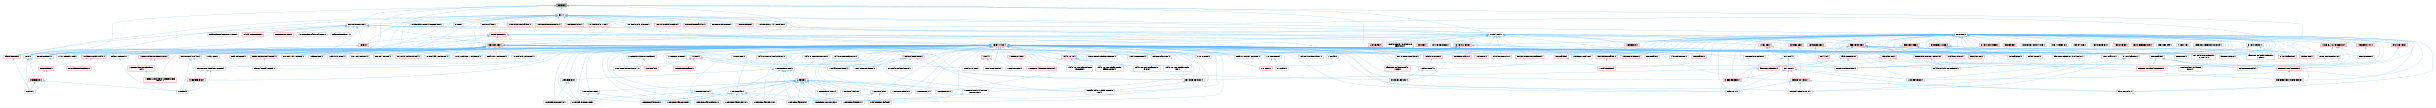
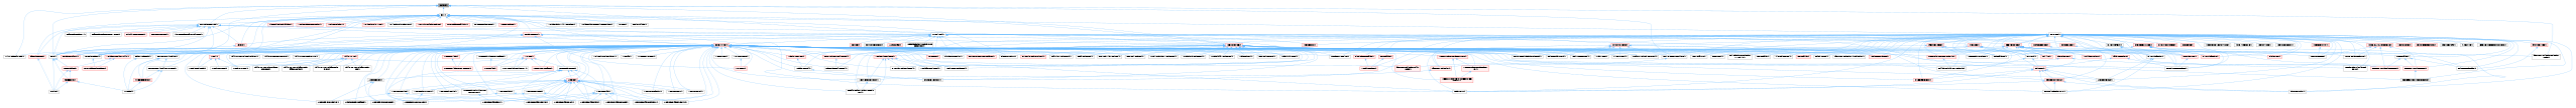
  digraph {
    node [color=grey40 fillcolor=white fontname=Helvetica fontsize=10 shape=box style=filled]
    edge [color=steelblue1 dir=back fontname=Helvetica fontsize=10 labelfontname=Helvetica labelfontsize=10 style=solid]
    n1 [color=gray40 fillcolor=grey60 fontcolor=black height=0.2 label="Sphere.h" width=0.4]
    n2 [height=0.2 label="AnimNodeEditMode.h" width=0.4]
    n3 [height=0.2 label="Box.h" width=0.4]
    n4 [height=0.2 label="BoxSphereBounds.h" width=0.4]
    n5 [height=0.2 label="Core.h" width=0.4]
    n6 [height=0.2 label="ConvexDecomposition3.h" width=0.4]
    n7 [height=0.2 label="CoreSharedPCH.h" width=0.4]
    n8 [height=0.2 label="GeometryCollectionSelection\lNodes.h" width=0.4]
    n9 [color=red fillcolor="#FFF0F0" height=0.2 label="NoExportTypes.h" width=0.4]
    n10 [height=0.2 label="UnrealMath.h" width=0.4]
    n11 [height=0.2 label="BVTree.h" width=0.4]
    n12 [height=0.2 label="BezierUtilities.h" width=0.4]
    n13 [color=red fillcolor="#FFF0F0" height=0.2 label="CoreMinimal.h" width=0.4]
    n14 [height=0.2 label="ComponentVisualizer.h" width=0.4]
    n15 [height=0.2 label="EditorModeTools.h" width=0.4]
    n16 [color=red fillcolor="#FFF0F0" height=0.2 label="GenericOctree.h" width=0.4]
    n17 [color=red fillcolor="#FFF0F0" height=0.2 label="RenderTransform.h" width=0.4]
    n18 [height=0.2 label="ShapeFunctions.h" width=0.4]
    n19 [color=red fillcolor="#FFF0F0" height=0.2 label="WorldCompositionUtility.h" width=0.4]
    n20 [color=red fillcolor="#FFF0F0" height=0.2 label="Variant.h" width=0.4]
    n21 [height=0.2 label="BoxTypes.h" width=0.4]
    n22 [color=red fillcolor="#FFF0F0" height=0.2 label="HierarchicalHashGrid2D.h" width=0.4]
    n23 [color=red fillcolor="#FFF0F0" height=0.2 label="MeshCardRepresentation.h" width=0.4]
    n24 [color=red fillcolor="#FFF0F0" height=0.2 label="MeshDescription.h" width=0.4]
    n25 [color=red fillcolor="#FFF0F0" height=0.2 label="NavigationDirtyArea.h" width=0.4]
    n26 [height=0.2 label="NavigationDirtyElement.h" width=0.4]
    n27 [color=red fillcolor="#FFF0F0" height=0.2 label="NetworkPredictionDebug.h" width=0.4]
    n28 [color=red fillcolor="#FFF0F0" height=0.2 label="RandomStream.h" width=0.4]
    n29 [color=red fillcolor="#FFF0F0" height=0.2 label="SmartObjectDefinition.h" width=0.4]
    n30 [height=0.2 label="Text3DRendererBase.h" width=0.4]
    n31 [color=red fillcolor="#FFF0F0" height=0.2 label="WaterQuadTree.h" width=0.4]
    n32 [height=0.2 label="WorldPartitionMiniMapHelper.h" width=0.4]
    n33 [height=0.2 label="WorldPartitionStreamingDescriptor.h" width=0.4]
    n34 [height=0.2 label="DeferredDecalProxy.h" width=0.4]
    n35 [height=0.2 label="DeferredDecalSceneProxyDesc.h" width=0.4]
    n36 [color=red fillcolor="#FFF0F0" height=0.2 label="PrimitiveSceneDesc.h" width=0.4]
    n37 [color=red fillcolor="#FFF0F0" height=0.2 label="SceneComponent.h" width=0.4]
    n38 [height=0.2 label="ViewBasedTransformAdjusters.h" width=0.4]
    n39 [color=red fillcolor="#FFF0F0" height=0.2 label="CoreUObject.h" width=0.4]
    n40 [height=0.2 label="Engine.h" width=0.4]
    n41 [color=red fillcolor="#FFF0F0" height=0.2 label="SlateBasics.h" width=0.4]
    n42 [color=red fillcolor="#FFF0F0" height=0.2 label="GeometryCollectionUtility\lNodes.h" width=0.4]
    n43 [color=red fillcolor="#FFF0F0" height=0.2 label="CoreUObjectSharedPCH.h" width=0.4]
    n44 [height=0.2 label="AddPatchTool.h" width=0.4]
    n45 [height=0.2 label="AddPrimitiveTool.h" width=0.4]
    n46 [height=0.2 label="BakeTransformTool.h" width=0.4]
    n47 [color=red fillcolor="#FFF0F0" height=0.2 label="BaseMeshFromSplinesTool.h" width=0.4]
    n48 [height=0.2 label="TriangulateSplinesTool.h" width=0.4]
    n49 [height=0.2 label="CSGMeshesTool.h" width=0.4]
    n50 [height=0.2 label="CutMeshWithMeshTool.h" width=0.4]
    n51 [height=0.2 label="DataflowEditorWeightMapPaint\lTool.h" width=0.4]
    n52 [height=0.2 label="DeformMeshPolygonsTool.h" width=0.4]
    n53 [height=0.2 label="DisplaceMeshTool.h" width=0.4]
    n54 [height=0.2 label="DrawPolyPathTool.h" width=0.4]
    n55 [height=0.2 label="DrawPolygonTool.h" width=0.4]
    n56 [color=red fillcolor="#FFF0F0" height=0.2 label="DynamicMeshBrushTool.h" width=0.4]
    n57 [height=0.2 label="DynamicMeshSculptTool.h" width=0.4]
    n58 [height=0.2 label="MeshGroupPaintTool.h" width=0.4]
    n59 [height=0.2 label="MeshInspectorTool.h" width=0.4]
    n60 [height=0.2 label="MeshVertexPaintTool.h" width=0.4]
    n61 [height=0.2 label="MeshVertexSculptTool.h" width=0.4]
    n62 [height=0.2 label="RemoveOccludedTrianglesTool.h" width=0.4]
    n63 [height=0.2 label="SelfUnionMeshesTool.h" width=0.4]
    n64 [height=0.2 label="UVLayoutTool.h" width=0.4]
    n65 [height=0.2 label="VoxelBlendMeshesTool.h" width=0.4]
    n66 [height=0.2 label="VoxelMorphologyMeshesTool.h" width=0.4]
    n67 [height=0.2 label="VoxelSolidifyMeshesTool.h" width=0.4]
    n68 [height=0.2 label="AudioMeter.h" width=0.4]
    n69 [color=red fillcolor="#FFF0F0" height=0.2 label="MetasoundFrontendDocument.h" width=0.4]
    n70 [color=red fillcolor="#FFF0F0" height=0.2 label="MetasoundFrontendNodeTemplate\lRegistry.h" width=0.4]
    n71 [color=red fillcolor="#FFF0F0" height=0.2 label="MetasoundFrontendRegistry\lKey.h" width=0.4]
    n72 [color=red fillcolor="#FFF0F0" height=0.2 label="ComponentSourceInterfaces.h" width=0.4]
    n73 [color=red fillcolor="#FFF0F0" height=0.2 label="InputState.h" width=0.4]
    n74 [height=0.2 label="SimpleSuspension.h" width=0.4]
    n75 [color=red fillcolor="#FFF0F0" height=0.2 label="AudioBuffer.h" width=0.4]
    n76 [color=red fillcolor="#FFF0F0" height=0.2 label="CapsuleTypes.h" width=0.4]
    n77 [color=red fillcolor="#FFF0F0" height=0.2 label="GeneralPolygon2.h" width=0.4]
    n78 [color=red fillcolor="#FFF0F0" height=0.2 label="HalfspaceTypes.h" width=0.4]
    n79 [color=red fillcolor="#FFF0F0" height=0.2 label="Intersector1.h" width=0.4]
    n80 [color=red fillcolor="#FFF0F0" height=0.2 label="LineTypes.h" width=0.4]
    n81 [color=red fillcolor="#FFF0F0" height=0.2 label="Polygon2.h" width=0.4]
    n82 [height=0.2 label="MaterialCacheVirtualTexture\lDescriptor.h" width=0.4]
    n83 [color=red fillcolor="#FFF0F0" height=0.2 label="Ramper.h" width=0.4]
    n84 [color=red fillcolor="#FFF0F0" height=0.2 label="SegmentTypes.h" width=0.4]
    n85 [color=red fillcolor="#FFF0F0" height=0.2 label="SphereTypes.h" width=0.4]
    n86 [height=0.2 label="SpringInterpolator.h" width=0.4]
    n87 [height=0.2 label="AIAsyncTaskBlueprintProxy.h" width=0.4]
    n88 [height=0.2 label="AIBlueprintHelperLibrary.h" width=0.4]
    n89 [height=0.2 label="AIConfig.h" width=0.4]
    n90 [color=red fillcolor="#FFF0F0" height=0.2 label="AIController.h" width=0.4]
    n91 [color=red fillcolor="#FFF0F0" height=0.2 label="AIDataProvider.h" width=0.4]
    n92 [color=red fillcolor="#FFF0F0" height=0.2 label="AIDataProvider_QueryParams.h" width=0.4]
    n93 [height=0.2 label="AIHotSpotManager.h" width=0.4]
-   n94 [height=0.2 label="AIModule.h" width=0.4]
    n95 [height=0.2 label="AIPerceptionComponent.h" width=0.4]
    n96 [height=0.2 label="AIPerceptionListenerInterface.h" width=0.4]
    n97 [height=0.2 label="AIPerceptionStimuliSource\lComponent.h" width=0.4]
    n98 [height=0.2 label="AIPerceptionSystem.h" width=0.4]
    n99 [height=0.2 label="AIPerceptionTypes.h" width=0.4]
    n100 [color=red fillcolor="#FFF0F0" height=0.2 label="AISense.h" width=0.4]
    n101 [height=0.2 label="AISenseConfig.h" width=0.4]
    n102 [height=0.2 label="AISenseConfig_Blueprint.h" width=0.4]
    n103 [height=0.2 label="AISenseConfig_Damage.h" width=0.4]
    n104 [height=0.2 label="AISenseConfig_Hearing.h" width=0.4]
    n105 [height=0.2 label="AISenseConfig_Prediction.h" width=0.4]
    n106 [height=0.2 label="AISenseConfig_Sight.h" width=0.4]
    n107 [height=0.2 label="AISenseConfig_Team.h" width=0.4]
    n108 [height=0.2 label="AISenseConfig_Touch.h" width=0.4]
    n109 [height=0.2 label="AISense_Blueprint.h" width=0.4]
    n110 [height=0.2 label="AISense_Damage.h" width=0.4]
    n111 [height=0.2 label="AISenseEvent_Damage.h" width=0.4]
    n112 [height=0.2 label="AISense_Hearing.h" width=0.4]
    n113 [height=0.2 label="AISenseEvent_Hearing.h" width=0.4]
    n114 [height=0.2 label="AISense_Prediction.h" width=0.4]
    n115 [height=0.2 label="AISense_Sight.h" width=0.4]
    n116 [height=0.2 label="AISightTargetInterface.h" width=0.4]
    n117 [height=0.2 label="AISense_Team.h" width=0.4]
    n118 [height=0.2 label="AISense_Touch.h" width=0.4]
    n119 [height=0.2 label="AISenseEvent.h" width=0.4]
    n120 [color=red fillcolor="#FFF0F0" height=0.2 label="AIResourceInterface.h" width=0.4]
    n121 [height=0.2 label="AIResources.h" width=0.4]
    n122 [color=red fillcolor="#FFF0F0" height=0.2 label="AISystem.h" width=0.4]
    n123 [height=0.2 label="AISystemBase.h" width=0.4]
    n124 [color=red fillcolor="#FFF0F0" height=0.2 label="AITask.h" width=0.4]
    n125 [height=0.2 label="AITask_LockLogic.h" width=0.4]
    n126 [height=0.2 label="AITask_MoveTo.h" width=0.4]
    n127 [height=0.2 label="AITask_RunEQS.h" width=0.4]
    n128 [color=red fillcolor="#FFF0F0" height=0.2 label="AITypes.h" width=0.4]
    n129 [color=red fillcolor="#FFF0F0" height=0.2 label="AbilityAsync.h" width=0.4]
    n130 [height=0.2 label="AbilityAsync_WaitAttribute\lChanged.h" width=0.4]
    n131 [height=0.2 label="AbilityAsync_WaitGameplay\lEffectApplied.h" width=0.4]
    n132 [height=0.2 label="AbilityAsync_WaitGameplay\lEvent.h" width=0.4]
    n133 [height=0.2 label="AbilityAsync_WaitGameplay\lTag.h" width=0.4]
    n134 [height=0.2 label="AbilitySystemBlueprintLibrary.h" width=0.4]
    n135 [height=0.2 label="AbilitySystemComponent.h" width=0.4]
    n136 [height=0.2 label="AbilitySystemDebugHUD.h" width=0.4]
    n137 [height=0.2 label="AlignObjectsTool.h" width=0.4]
    n138 [height=0.2 label="Arrangement2d.h" width=0.4]
    n139 [color=red fillcolor="#FFF0F0" height=0.2 label="BlockedDenseGrid3.h" width=0.4]
    n140 [height=0.2 label="CollisionPrimitivesMechanic.h" width=0.4]
    n141 [height=0.2 label="ComponentVisualizerManager.h" width=0.4]
    n142 [color=red fillcolor="#FFF0F0" height=0.2 label="UnrealEdEngine.h" width=0.4]
    n143 [height=0.2 label="ConstrainedDelaunay2.h" width=0.4]
    n144 [height=0.2 label="ContainmentQueries3.h" width=0.4]
    n145 [height=0.2 label="CubeGridTool.h" width=0.4]
    n146 [height=0.2 label="Delaunay2.h" width=0.4]
    n147 [color=red fillcolor="#FFF0F0" height=0.2 label="DenseGrid2.h" width=0.4]
    n148 [color=red fillcolor="#FFF0F0" height=0.2 label="DenseGrid3.h" width=0.4]
    n149 [height=0.2 label="EditPivotTool.h" width=0.4]
    n150 [height=0.2 label="GeometrySelectionVisualization.h" width=0.4]
    n151 [height=0.2 label="IntersectionQueries2.h" width=0.4]
    n152 [height=0.2 label="IntervalGizmo.h" width=0.4]
    n153 [color=red fillcolor="#FFF0F0" height=0.2 label="MeshSceneAdapter.h" width=0.4]
    n154 [color=red fillcolor="#FFF0F0" height=0.2 label="MeshSculptToolBase.h" width=0.4]
    n155 [height=0.2 label="PatternTool.h" width=0.4]
    n156 [height=0.2 label="PointSetHashTable.h" width=0.4]
    n157 [height=0.2 label="PolyEditPlanarProjection\lUVActivity.h" width=0.4]
    n158 [color=red fillcolor="#FFF0F0" height=0.2 label="RectangleMarqueeMechanic.h" width=0.4]
    n159 [color=red fillcolor="#FFF0F0" height=0.2 label="SparseDynamicOctree3.h" width=0.4]
    n160 [color=red fillcolor="#FFF0F0" height=0.2 label="SparseDynamicPointOctree3.h" width=0.4]
    n161 [height=0.2 label="SparseGrid2.h" width=0.4]
    n162 [height=0.2 label="SparseGrid3.h" width=0.4]
    n163 [color=red fillcolor="#FFF0F0" height=0.2 label="SweepGenerator.h" width=0.4]
    n164 [color=red fillcolor="#FFF0F0" height=0.2 label="WeightMapTypes.h" width=0.4]
    n165 [height=0.2 label="WeightMapUtil.h" width=0.4]
    n166 [height=0.2 label="ZOrderCurvePoints.h" width=0.4]
    n167 [height=0.2 label="UnrealEd.h" width=0.4]
    n168 [color=red fillcolor="#FFF0F0" height=0.2 label="MarchingCubes.h" width=0.4]
    n169 [height=0.2 label="SceneGeometrySpatialCache.h" width=0.4]
    n170 [height=0.2 label="PlanarComplex.h" width=0.4]
    n171 [height=0.2 label="CurveUtil.h" width=0.4]
    n172 [color=red fillcolor="#FFF0F0" height=0.2 label="Polyline.h" width=0.4]
    n173 [height=0.2 label="DynamicGraph2.h" width=0.4]
    n174 [color=red fillcolor="#FFF0F0" height=0.2 label="DynamicGraph3.h" width=0.4]
    n175 [color=red fillcolor="#FFF0F0" height=0.2 label="GeometrySelection.h" width=0.4]
    n176 [color=red fillcolor="#FFF0F0" height=0.2 label="ImplicitFunctions.h" width=0.4]
    n177 [height=0.2 label="SegmentTree3.h" width=0.4]
    n178 [color=red fillcolor="#FFF0F0" height=0.2 label="TriangleTypes.h" width=0.4]
    n179 [height=0.2 label="IntrTriangle2AxisAligned\lBox2.h" width=0.4]
    n180 [color=red fillcolor="#FFF0F0" height=0.2 label="CircleTypes.h" width=0.4]
    n181 [height=0.2 label="DynamicGraph.h" width=0.4]
    n182 [color=red fillcolor="#FFF0F0" height=0.2 label="DynamicMesh3.h" width=0.4]
    n183 [color=red fillcolor="#FFF0F0" height=0.2 label="DynamicPointSet3.h" width=0.4]
    n184 [color=red fillcolor="#FFF0F0" height=0.2 label="FFDLattice.h" width=0.4]
    n185 [color=red fillcolor="#FFF0F0" height=0.2 label="GeometrySet3.h" width=0.4]
    n186 [color=red fillcolor="#FFF0F0" height=0.2 label="GridIndexing3.h" width=0.4]
    n187 [color=red fillcolor="#FFF0F0" height=0.2 label="GridInterpolant.h" width=0.4]
    n188 [height=0.2 label="IncrementalMeshDijkstra.h" width=0.4]
    n189 [color=red fillcolor="#FFF0F0" height=0.2 label="IntersectionUtil.h" width=0.4]
    n190 [height=0.2 label="IntrCylinderBox3.h" width=0.4]
    n191 [color=red fillcolor="#FFF0F0" height=0.2 label="IntrRay3AxisAlignedBox3.h" width=0.4]
    n192 [height=0.2 label="IntrRay3OrientedBox3.h" width=0.4]
    n193 [height=0.2 label="MeshDijkstra.h" width=0.4]
    n194 [height=0.2 label="MeshLocalParam.h" width=0.4]
    n195 [color=red fillcolor="#FFF0F0" height=0.2 label="MeshQueries.h" width=0.4]
    n196 [color=red fillcolor="#FFF0F0" height=0.2 label="OrientedBoxTypes.h" width=0.4]
    n197 [color=red fillcolor="#FFF0F0" height=0.2 label="SampleSetStatistics.h" width=0.4]
    n198 [height=0.2 label="StampFalloffs.h" width=0.4]
    n199 [height=0.2 label="UVPacking.h" width=0.4]
    n200 [height=0.2 label="VertexConnectedComponents.h" width=0.4]
    n1 -> n2
    n1 -> n3
    n1 -> n4
    n1 -> n5
    n1 -> n6
    n1 -> n7
    n1 -> n8
    n1 -> n9
    n1 -> n10
    n3 -> n4
    n3 -> n5
    n3 -> n7
    n3 -> n9
    n3 -> n10
    n3 -> n11
    n3 -> n12
    n3 -> n13
    n3 -> n14
    n3 -> n15
    n3 -> n16
    n3 -> n17
    n3 -> n18
    n3 -> n19
    n3 -> n20
    n3 -> n21
    n3 -> n22
    n3 -> n23
    n3 -> n24
    n3 -> n25
    n3 -> n26
    n3 -> n27
    n3 -> n28
    n3 -> n29
    n3 -> n30
    n3 -> n31
    n3 -> n32
    n3 -> n33
    n4 -> n5
    n4 -> n7
    n4 -> n9
    n4 -> n10
    n4 -> n13
    n4 -> n16
    n4 -> n17
    n4 -> n20
    n4 -> n34
    n4 -> n35
    n4 -> n36
    n4 -> n37
    n4 -> n38
    n5 -> n39
    n5 -> n40
    n5 -> n41
    n6 -> n42
    n7 -> n43
    n9 -> n44
    n9 -> n45
    n9 -> n46
    n9 -> n47
    n9 -> n48
    n9 -> n49
    n9 -> n50
    n9 -> n51
    n9 -> n52
    n9 -> n53
    n9 -> n54
    n9 -> n55
    n9 -> n56
    n9 -> n57
    n9 -> n58
    n9 -> n59
    n9 -> n60
    n9 -> n61
    n9 -> n62
    n9 -> n63
    n9 -> n64
    n9 -> n65
    n9 -> n66
    n9 -> n67
    n9 -> n68
    n9 -> n69
    n9 -> n70
    n9 -> n71
    n10 -> n5
    n10 -> n7
    n10 -> n13
    n10 -> n72
    n10 -> n73
    n10 -> n74
    n10 -> n75
    n10 -> n76
    n10 -> n77
    n10 -> n78
    n10 -> n79
    n10 -> n80
    n10 -> n81
    n10 -> n82
    n10 -> n83
    n10 -> n84
    n10 -> n85
    n10 -> n86
    n13 -> n2
    n13 -> n5
    n13 -> n6
    n13 -> n7
    n13 -> n8
    n13 -> n14
    n13 -> n15
    n13 -> n16
    n13 -> n17
    n13 -> n18
    n13 -> n19
    n13 -> n42
    n13 -> n44
    n13 -> n45
    n13 -> n46
    n13 -> n47
    n13 -> n48
    n13 -> n49
    n13 -> n50
    n13 -> n51
    n13 -> n52
    n13 -> n53
    n13 -> n54
    n13 -> n55
    n13 -> n56
    n13 -> n57
    n13 -> n58
    n13 -> n59
    n13 -> n60
    n13 -> n61
    n13 -> n62
    n13 -> n63
    n13 -> n64
    n13 -> n65
    n13 -> n66
    n13 -> n67
    n13 -> n72
    n13 -> n73
    n13 -> n74
    n13 -> n87
    n13 -> n88
    n13 -> n89
    n13 -> n90
    n13 -> n91
    n13 -> n92
    n13 -> n93
-   n13 -> n94
    n13 -> n95
    n13 -> n96
    n13 -> n97
    n13 -> n98
    n13 -> n99
    n13 -> n100
    n13 -> n101
    n13 -> n102
    n13 -> n103
    n13 -> n104
    n13 -> n105
    n13 -> n106
    n13 -> n107
    n13 -> n108
    n13 -> n109
    n13 -> n110
    n13 -> n111
    n13 -> n112
    n13 -> n113
    n13 -> n114
    n13 -> n115
    n13 -> n116
    n13 -> n117
    n13 -> n118
    n13 -> n119
    n13 -> n120
    n13 -> n121
    n13 -> n122
    n13 -> n123
    n13 -> n124
    n13 -> n125
    n13 -> n126
    n13 -> n127
    n13 -> n128
    n13 -> n129
    n13 -> n130
    n13 -> n131
    n13 -> n132
    n13 -> n133
    n13 -> n134
    n13 -> n135
    n13 -> n136
    n13 -> n137
    n13 -> n138
    n13 -> n139
    n13 -> n140
    n13 -> n141
    n13 -> n142
    n13 -> n143
    n13 -> n144
    n13 -> n145
    n13 -> n146
    n13 -> n147
    n13 -> n148
    n13 -> n149
    n13 -> n150
    n13 -> n151
    n13 -> n152
    n13 -> n153
    n13 -> n154
    n13 -> n155
    n13 -> n156
    n13 -> n157
    n13 -> n158
    n13 -> n159
    n13 -> n160
    n13 -> n161
    n13 -> n162
    n13 -> n163
    n13 -> n164
    n13 -> n165
    n13 -> n166
    n14 -> n141
    n14 -> n142
    n14 -> n167
    n15 -> n167
    n16 -> n40
    n19 -> n39
    n19 -> n43
    n20 -> n5
    n21 -> n6
    n21 -> n76
    n21 -> n77
    n21 -> n79
    n21 -> n84
    n21 -> n137
    n21 -> n138
    n21 -> n139
    n21 -> n140
    n21 -> n143
    n21 -> n144
    n21 -> n145
    n21 -> n146
    n21 -> n147
    n21 -> n148
    n21 -> n149
    n21 -> n150
    n21 -> n151
    n21 -> n152
    n21 -> n153
    n21 -> n154
    n21 -> n155
    n21 -> n156
    n21 -> n157
    n21 -> n158
    n21 -> n159
    n21 -> n160
    n21 -> n161
    n21 -> n162
    n21 -> n163
    n21 -> n164
    n21 -> n165
    n21 -> n166
    n21 -> n168
    n21 -> n169
    n21 -> n170
    n21 -> n171
    n21 -> n172
    n21 -> n173
    n21 -> n174
    n21 -> n175
    n21 -> n176
    n21 -> n177
    n21 -> n178
    n21 -> n179
    n21 -> n180
    n21 -> n181
    n21 -> n182
    n21 -> n183
    n21 -> n184
    n21 -> n185
    n21 -> n186
    n21 -> n187
    n21 -> n188
    n21 -> n189
    n21 -> n190
    n21 -> n191
    n21 -> n192
    n21 -> n193
    n21 -> n194
    n21 -> n195
    n21 -> n196
    n21 -> n197
    n21 -> n198
    n21 -> n199
    n21 -> n200
    n28 -> n5
    n28 -> n7
    n28 -> n9
    n28 -> n20
    n28 -> n122
    n28 -> n146
    n28 -> n166
    n39 -> n40
    n39 -> n41
    n41 -> n40
    n41 -> n167
    n47 -> n48
    n60 -> n51
    n69 -> n70
    n69 -> n71
    n71 -> n70
    n76 -> n144
    n77 -> n143
    n77 -> n146
    n77 -> n170
    n78 -> n144
    n80 -> n81
    n80 -> n146
    n80 -> n171
    n80 -> n172
    n81 -> n77
    n81 -> n138
    n81 -> n143
    n81 -> n146
    n81 -> n163
    n81 -> n170
    n84 -> n76
    n84 -> n81
    n84 -> n151
    n84 -> n158
    n84 -> n170
    n84 -> n171
    n84 -> n172
    n84 -> n173
    n84 -> n174
    n84 -> n175
    n84 -> n176
    n84 -> n177
    n84 -> n178
    n85 -> n144
    n91 -> n92
    n96 -> n90
    n97 -> n107
    n98 -> n95
    n99 -> n95
    n99 -> n98
    n99 -> n100
    n99 -> n101
    n99 -> n104
    n99 -> n106
    n99 -> n119
    n100 -> n95
    n100 -> n97
    n100 -> n98
    n100 -> n101
    n100 -> n102
    n100 -> n103
    n100 -> n104
    n100 -> n105
    n100 -> n106
    n100 -> n107
    n100 -> n108
    n100 -> n109
    n100 -> n110
    n100 -> n112
    n100 -> n114
    n100 -> n115
    n100 -> n117
    n100 -> n118
    n101 -> n102
    n101 -> n103
    n101 -> n104
    n101 -> n105
    n101 -> n106
    n101 -> n107
    n101 -> n108
    n110 -> n103
    n110 -> n111
    n112 -> n104
    n112 -> n113
    n115 -> n106
    n115 -> n116
    n119 -> n111
    n119 -> n113
-   n123 -> n94
    n123 -> n122
    n124 -> n125
    n124 -> n126
    n124 -> n127
    n128 -> n87
    n128 -> n90
    n128 -> n99
    n128 -> n120
    n128 -> n126
    n129 -> n130
    n129 -> n131
    n129 -> n132
    n129 -> n133
    n139 -> n168
    n141 -> n142
    n141 -> n167
    n142 -> n167
    n148 -> n168
    n154 -> n51
    n154 -> n57
    n154 -> n58
    n154 -> n60
    n154 -> n61
    n158 -> n140
    n159 -> n169
    n162 -> n156
    n162 -> n159
    n162 -> n160
    n164 -> n165
    n165 -> n53
    n171 -> n81
    n171 -> n163
    n173 -> n138
    n173 -> n143
    n175 -> n60
    n178 -> n175
    n178 -> n179
    n181 -> n173
    n181 -> n174
    n182 -> n6
    n182 -> n46
    n182 -> n53
    n182 -> n59
    n182 -> n62
    n182 -> n64
    n182 -> n153
    n182 -> n169
    n185 -> n52
    n185 -> n140
    n185 -> n145
    n186 -> n156
    n187 -> n81
    n187 -> n144
    n189 -> n177
    n191 -> n159
    n191 -> n160
    n191 -> n177
    n191 -> n192
    n196 -> n76
    n196 -> n144
    n196 -> n145
    n196 -> n180
    n196 -> n192
  }
